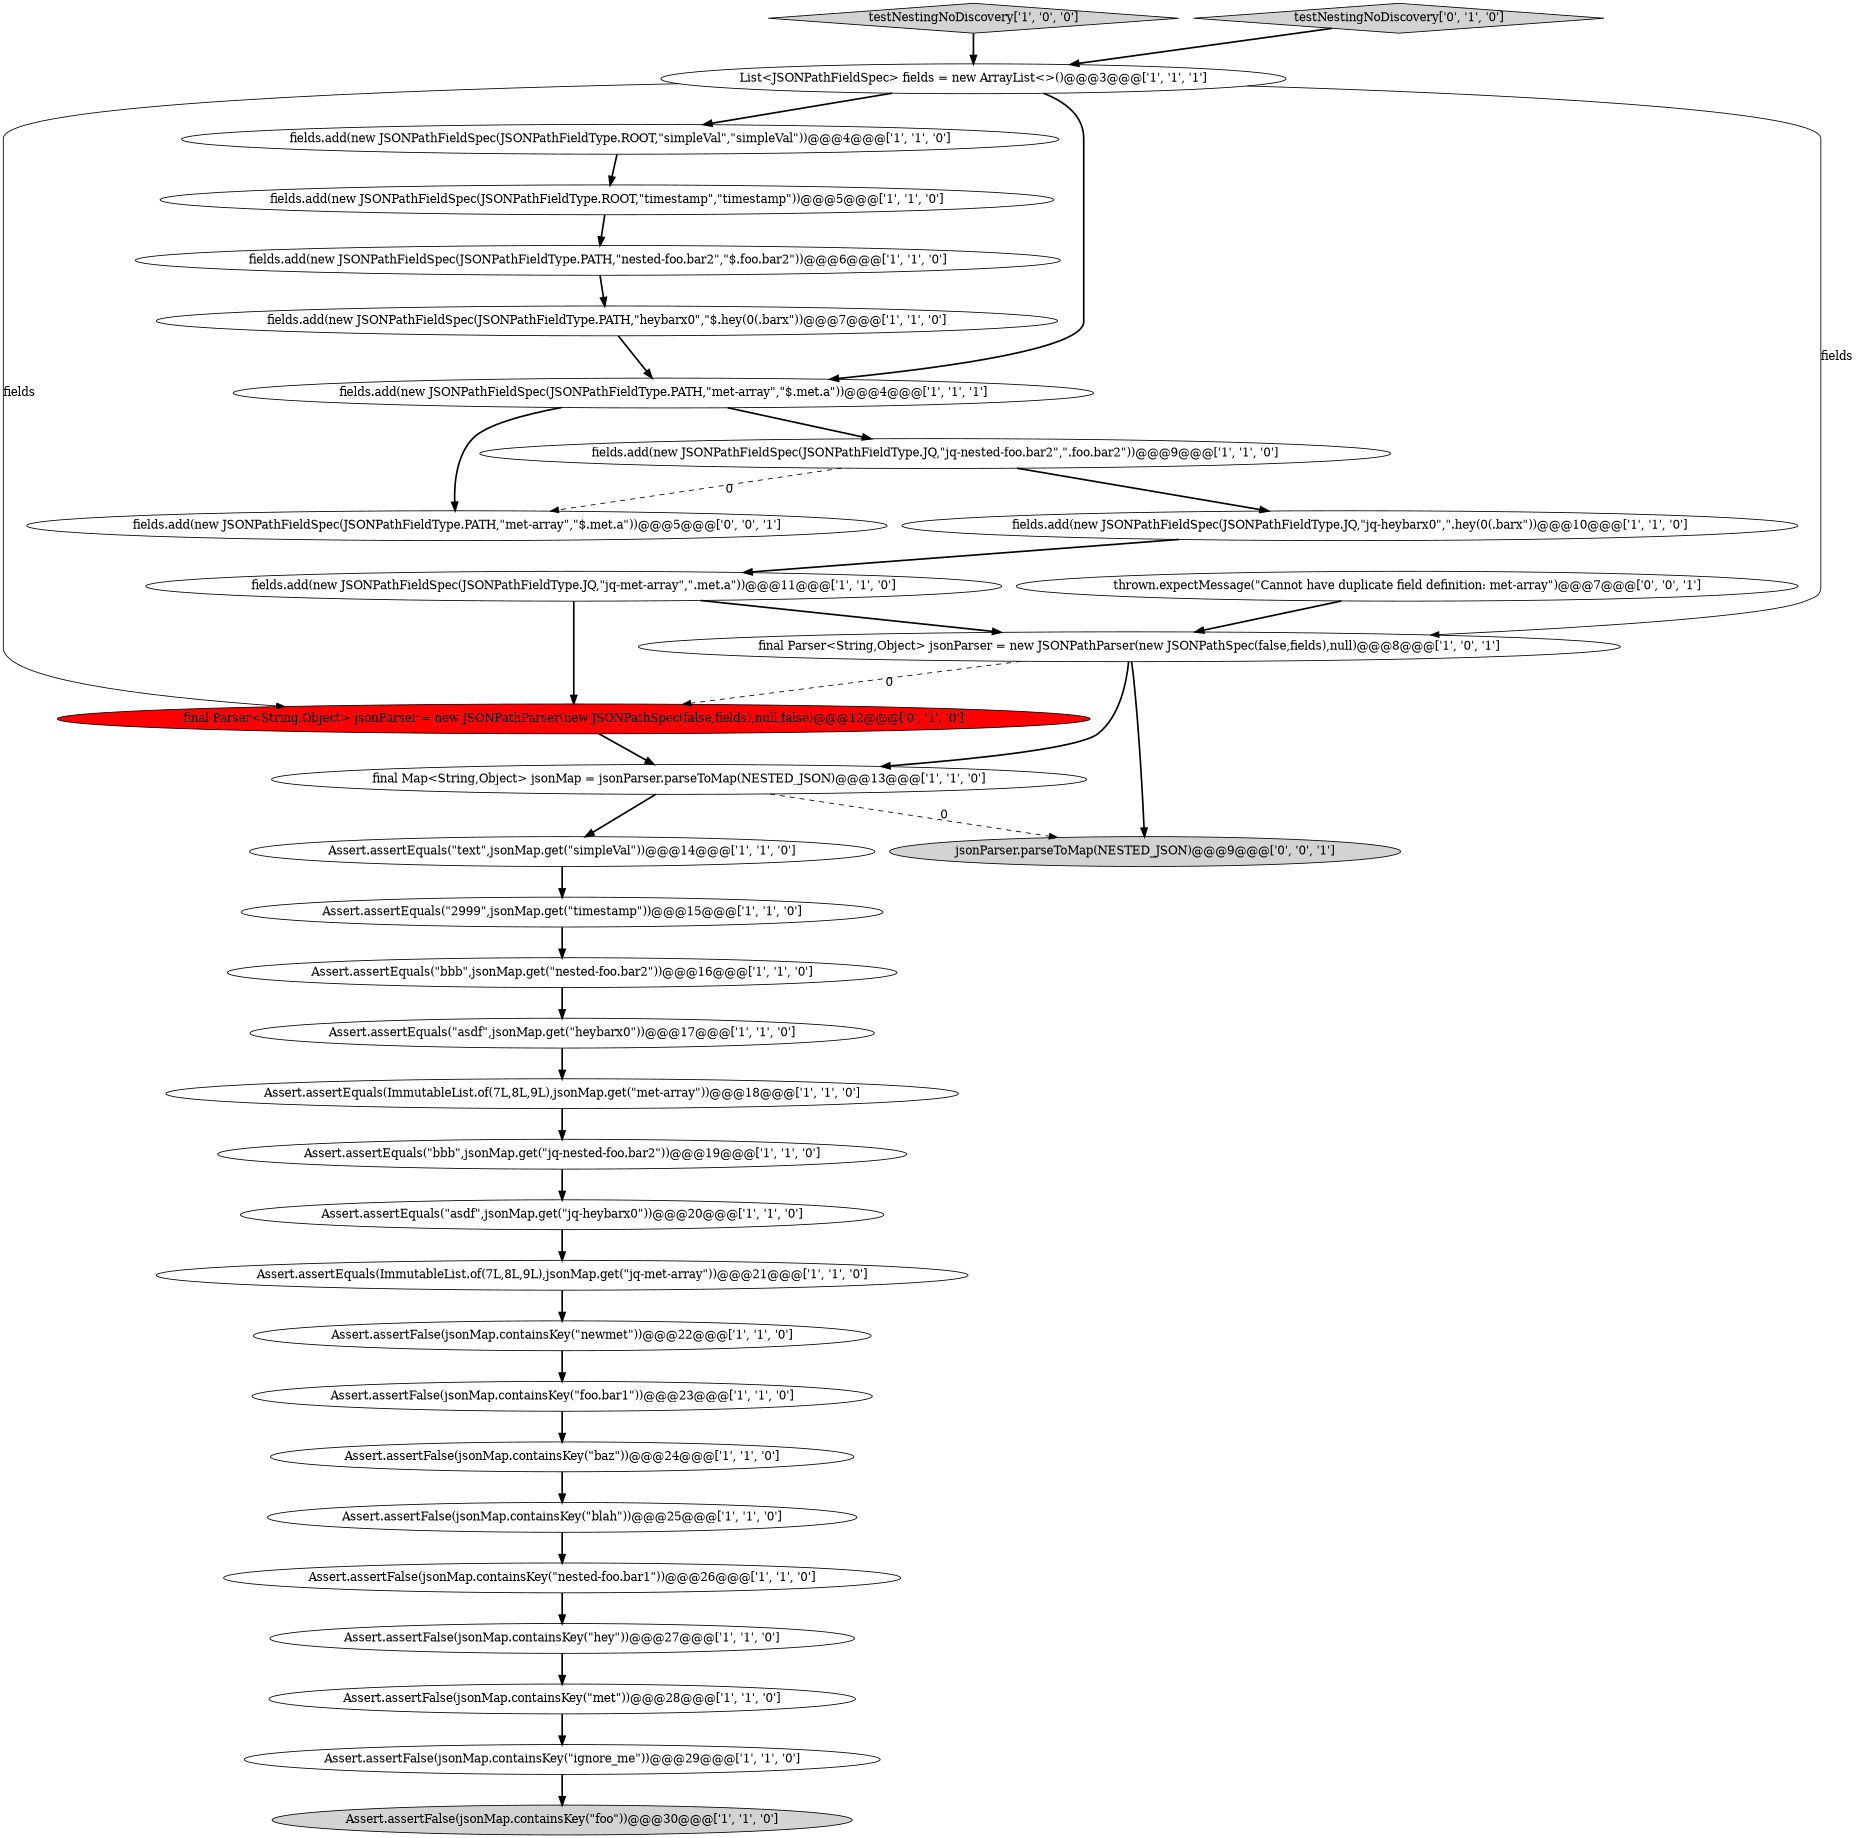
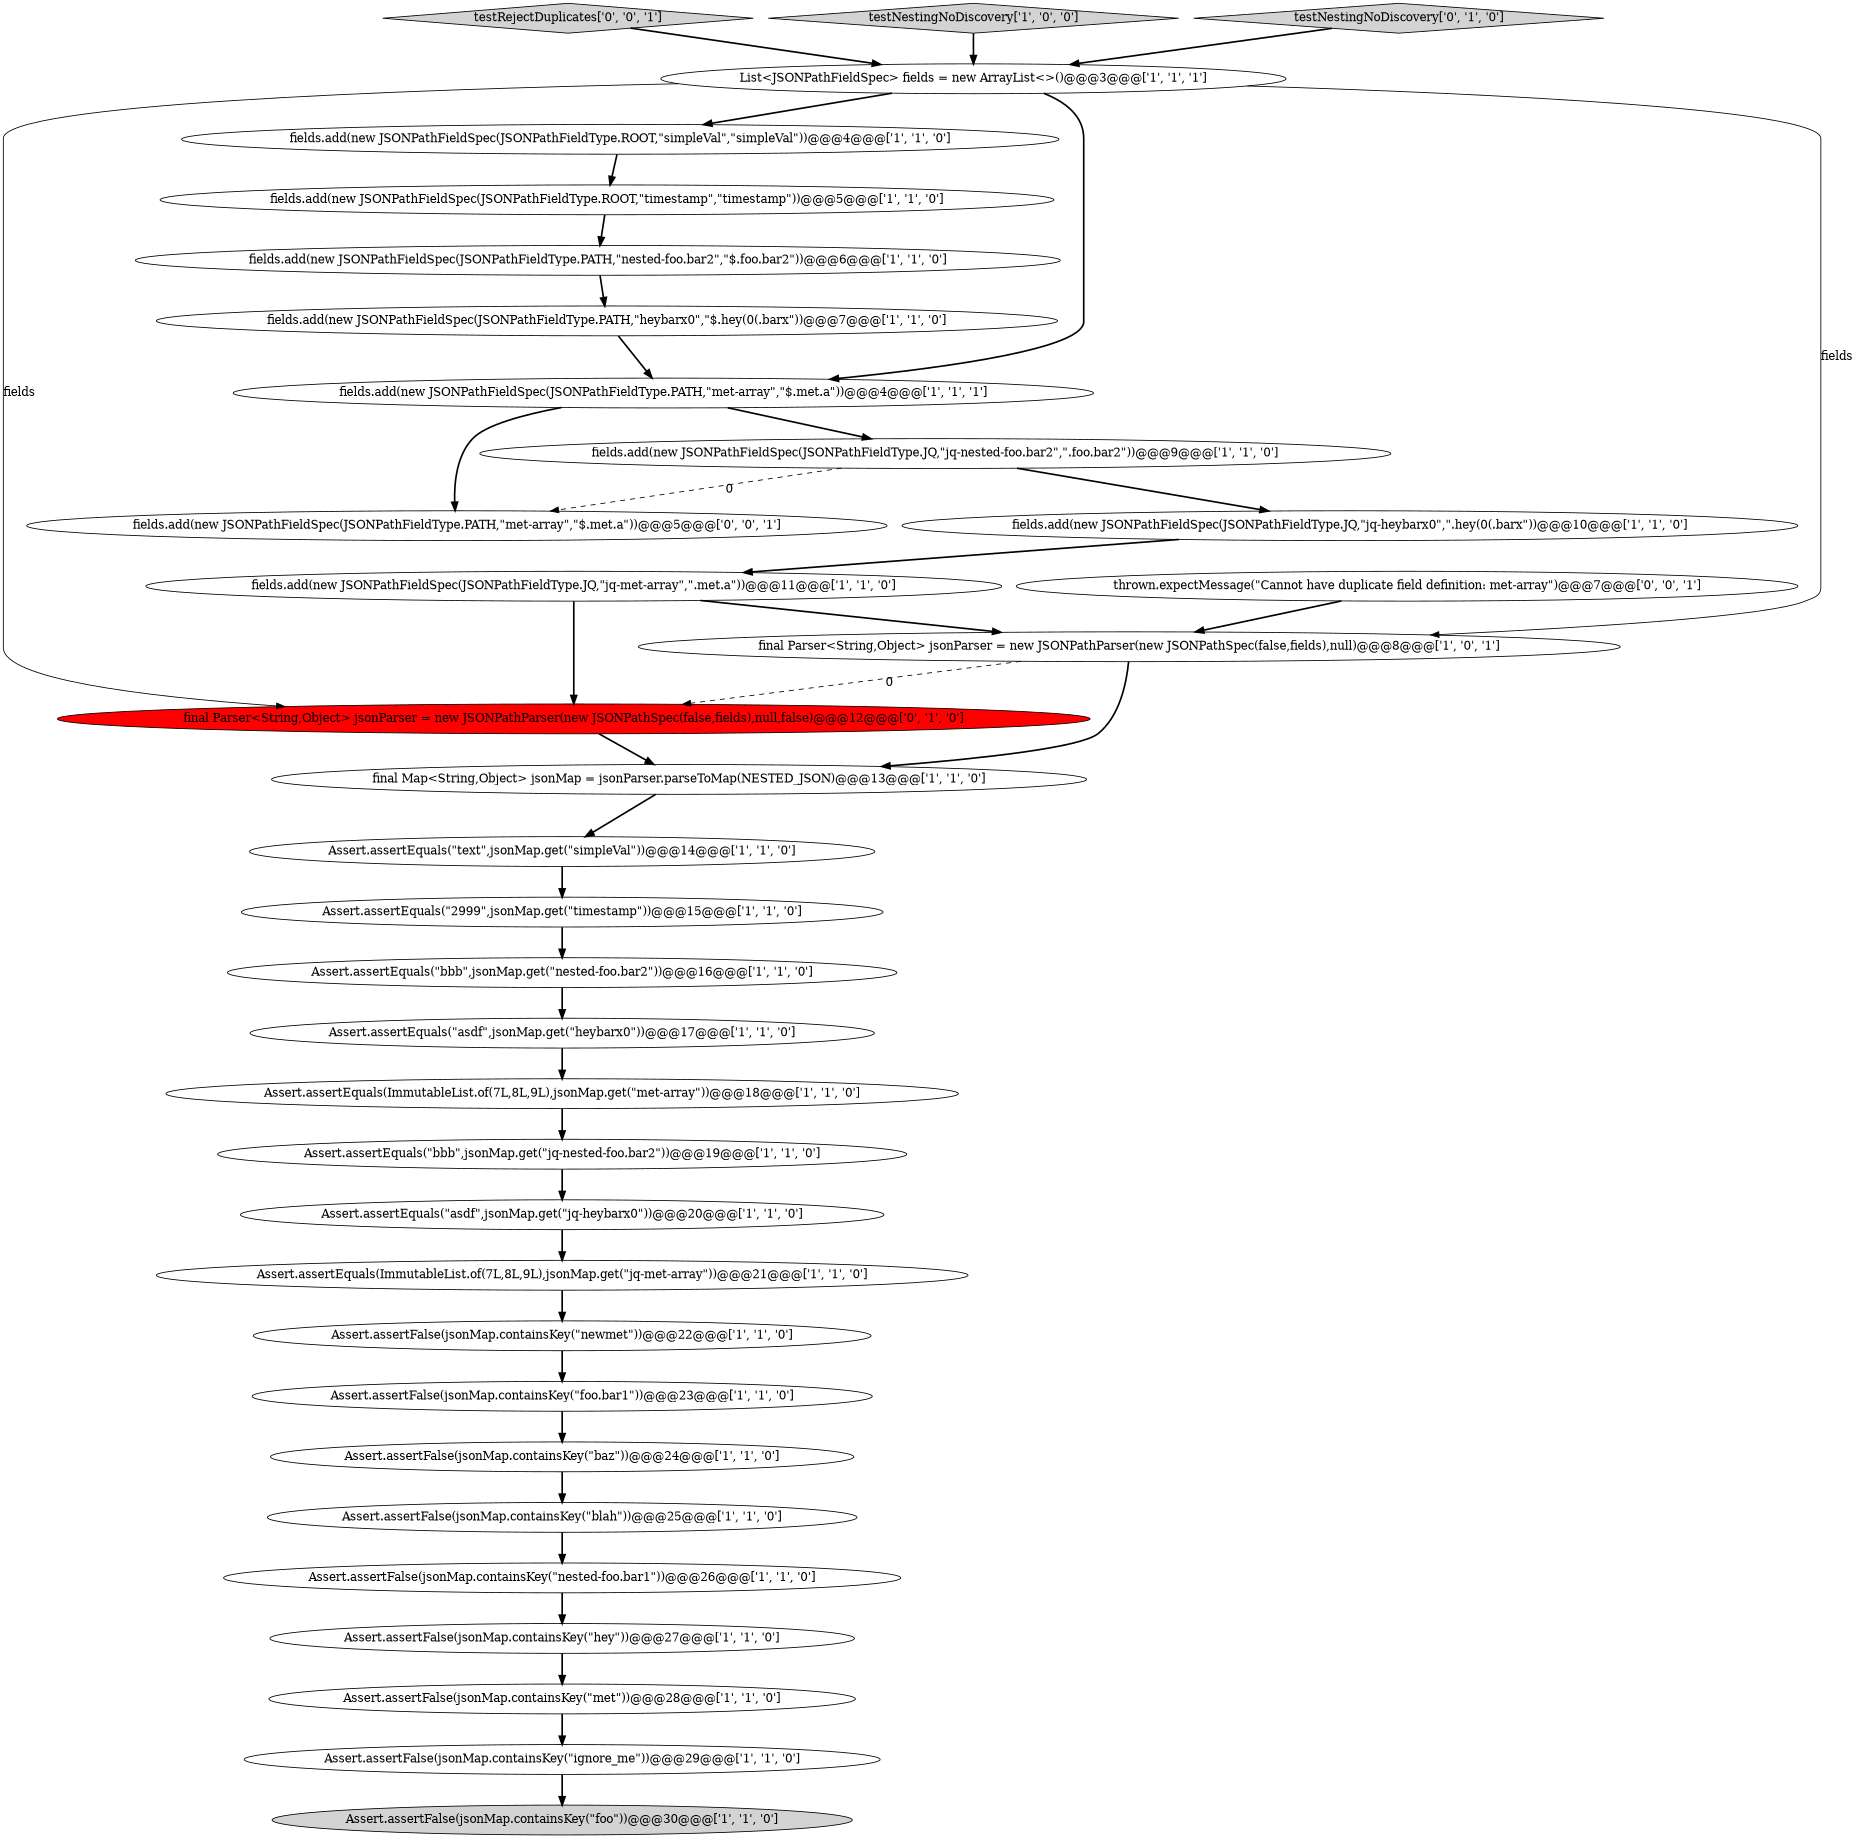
  digraph {
    node [fillcolor=white shape=ellipse style=filled]
    edge [style=bold]
    n1 [label="Assert.assertFalse(jsonMap.containsKey(\"blah\"))@@@25@@@['1', '1', '0']"]
    n2 [label="Assert.assertFalse(jsonMap.containsKey(\"nested-foo.bar1\"))@@@26@@@['1', '1', '0']"]
    n3 [label="Assert.assertFalse(jsonMap.containsKey(\"hey\"))@@@27@@@['1', '1', '0']"]
+   n4 [fillcolor=lightgray label="testRejectDuplicates['0', '0', '1']" shape=diamond]
    n5 [label="List<JSONPathFieldSpec> fields = new ArrayList<>()@@@3@@@['1', '1', '1']"]
    n6 [label="fields.add(new JSONPathFieldSpec(JSONPathFieldType.PATH,\"met-array\",\"$.met.a\"))@@@4@@@['1', '1', '1']"]
    n7 [fillcolor=red label="final Parser<String,Object> jsonParser = new JSONPathParser(new JSONPathSpec(false,fields),null,false)@@@12@@@['0', '1', '0']"]
    n8 [label="final Parser<String,Object> jsonParser = new JSONPathParser(new JSONPathSpec(false,fields),null)@@@8@@@['1', '0', '1']"]
    n9 [label="fields.add(new JSONPathFieldSpec(JSONPathFieldType.ROOT,\"simpleVal\",\"simpleVal\"))@@@4@@@['1', '1', '0']"]
    n10 [label="thrown.expectMessage(\"Cannot have duplicate field definition: met-array\")@@@7@@@['0', '0', '1']"]
    n11 [label="fields.add(new JSONPathFieldSpec(JSONPathFieldType.PATH,\"heybarx0\",\"$.hey(0(.barx\"))@@@7@@@['1', '1', '0']"]
    n12 [label="fields.add(new JSONPathFieldSpec(JSONPathFieldType.PATH,\"met-array\",\"$.met.a\"))@@@5@@@['0', '0', '1']"]
    n13 [label="fields.add(new JSONPathFieldSpec(JSONPathFieldType.JQ,\"jq-nested-foo.bar2\",\".foo.bar2\"))@@@9@@@['1', '1', '0']"]
    n14 [label="Assert.assertFalse(jsonMap.containsKey(\"met\"))@@@28@@@['1', '1', '0']"]
    n15 [label="Assert.assertFalse(jsonMap.containsKey(\"baz\"))@@@24@@@['1', '1', '0']"]
    n16 [label="final Map<String,Object> jsonMap = jsonParser.parseToMap(NESTED_JSON)@@@13@@@['1', '1', '0']"]
    n17 [label="Assert.assertEquals(\"text\",jsonMap.get(\"simpleVal\"))@@@14@@@['1', '1', '0']"]
-   n18 [fillcolor=lightgray label="jsonParser.parseToMap(NESTED_JSON)@@@9@@@['0', '0', '1']"]
    n19 [label="Assert.assertEquals(\"2999\",jsonMap.get(\"timestamp\"))@@@15@@@['1', '1', '0']"]
    n20 [label="Assert.assertEquals(\"bbb\",jsonMap.get(\"nested-foo.bar2\"))@@@16@@@['1', '1', '0']"]
    n21 [label="fields.add(new JSONPathFieldSpec(JSONPathFieldType.JQ,\"jq-heybarx0\",\".hey(0(.barx\"))@@@10@@@['1', '1', '0']"]
    n22 [label="Assert.assertEquals(\"asdf\",jsonMap.get(\"heybarx0\"))@@@17@@@['1', '1', '0']"]
    n23 [label="Assert.assertEquals(ImmutableList.of(7L,8L,9L),jsonMap.get(\"met-array\"))@@@18@@@['1', '1', '0']"]
    n24 [label="Assert.assertEquals(\"bbb\",jsonMap.get(\"jq-nested-foo.bar2\"))@@@19@@@['1', '1', '0']"]
    n25 [label="Assert.assertFalse(jsonMap.containsKey(\"ignore_me\"))@@@29@@@['1', '1', '0']"]
    n26 [fillcolor=lightgray label="Assert.assertFalse(jsonMap.containsKey(\"foo\"))@@@30@@@['1', '1', '0']"]
    n27 [label="fields.add(new JSONPathFieldSpec(JSONPathFieldType.JQ,\"jq-met-array\",\".met.a\"))@@@11@@@['1', '1', '0']"]
    n28 [label="fields.add(new JSONPathFieldSpec(JSONPathFieldType.PATH,\"nested-foo.bar2\",\"$.foo.bar2\"))@@@6@@@['1', '1', '0']"]
    n29 [label="Assert.assertFalse(jsonMap.containsKey(\"foo.bar1\"))@@@23@@@['1', '1', '0']"]
    n30 [label="Assert.assertEquals(\"asdf\",jsonMap.get(\"jq-heybarx0\"))@@@20@@@['1', '1', '0']"]
    n31 [label="Assert.assertEquals(ImmutableList.of(7L,8L,9L),jsonMap.get(\"jq-met-array\"))@@@21@@@['1', '1', '0']"]
    n32 [fillcolor=lightgray label="testNestingNoDiscovery['1', '0', '0']" shape=diamond]
    n33 [label="Assert.assertFalse(jsonMap.containsKey(\"newmet\"))@@@22@@@['1', '1', '0']"]
    n34 [label="fields.add(new JSONPathFieldSpec(JSONPathFieldType.ROOT,\"timestamp\",\"timestamp\"))@@@5@@@['1', '1', '0']"]
    n35 [fillcolor=lightgray label="testNestingNoDiscovery['0', '1', '0']" shape=diamond]
    n1 -> n2
    n2 -> n3
    n3 -> n14
+   n4 -> n5
    n5 -> n6
    n5 -> n7 [label=fields style=solid]
    n5 -> n8 [label=fields style=solid]
    n5 -> n9
    n6 -> n12
    n6 -> n13
    n7 -> n16
    n8 -> n7 [label=0 style=dashed]
    n8 -> n16
-   n8 -> n18
    n9 -> n34
    n10 -> n8
    n11 -> n6
    n13 -> n12 [label=0 style=dashed]
    n13 -> n21
    n14 -> n25
    n15 -> n1
    n16 -> n17
-   n16 -> n18 [label=0 style=dashed]
    n17 -> n19
    n19 -> n20
    n20 -> n22
    n21 -> n27
    n22 -> n23
    n23 -> n24
    n24 -> n30
    n25 -> n26
    n27 -> n7
    n27 -> n8
    n28 -> n11
    n29 -> n15
    n30 -> n31
    n31 -> n33
    n32 -> n5
    n33 -> n29
    n34 -> n28
    n35 -> n5
  }
